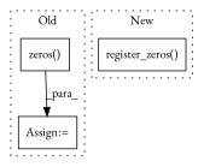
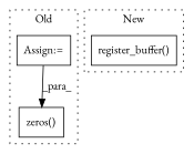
  digraph {
    fontname="EB Garamond"
    node [a=75 shape=box fontname="EB Garamond"]
    n1 [l="12,1" label="zeros()" s="1421,1480"]
    n2 [a=68 l=3 label="Assign:=" s=1418]
-   n3 [l="21,1" label="register_zeros()" s="2578,2667"]
+   n3 [l="21,1" label="register_buffer()" s="2578,2667"]
    subgraph cluster_1 {
      label=Old
      style=dotted
      n1
      n2
    }
    subgraph cluster_2 {
      label=New
      style=dotted
      n3
    }
-   n1 -> n2 [label=_para_ fontname="EB Garamond"]
+   n2 -> n1 [label=_para_ fontname="EB Garamond"]
  }
